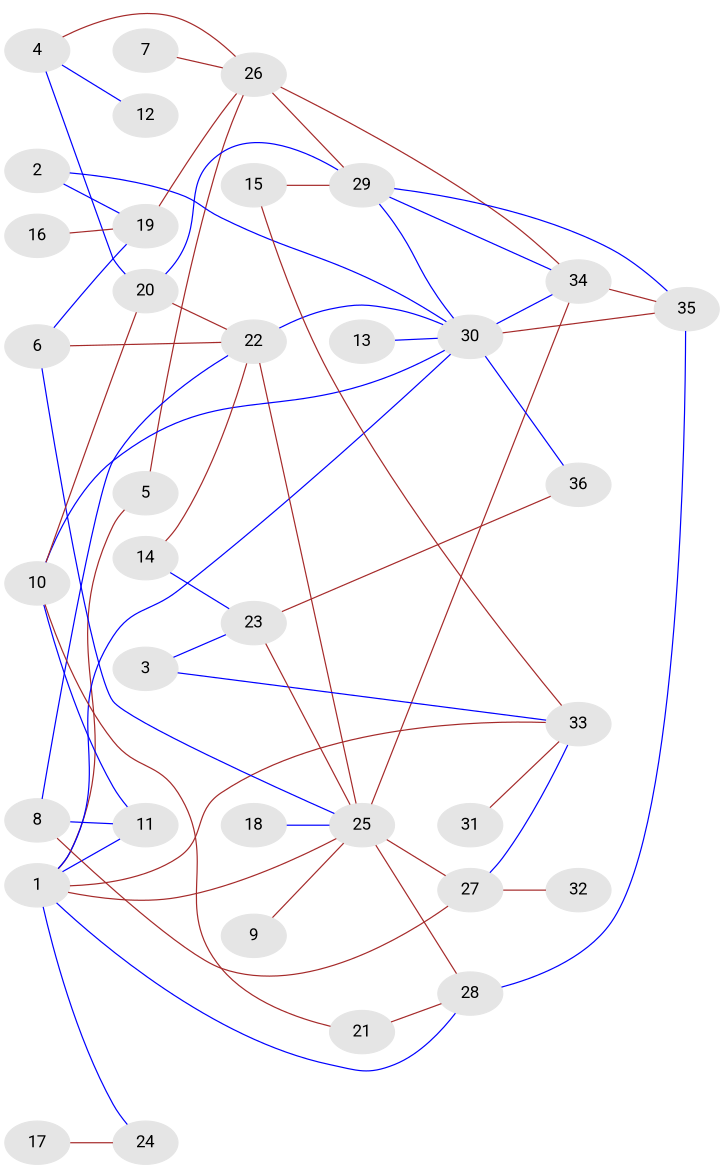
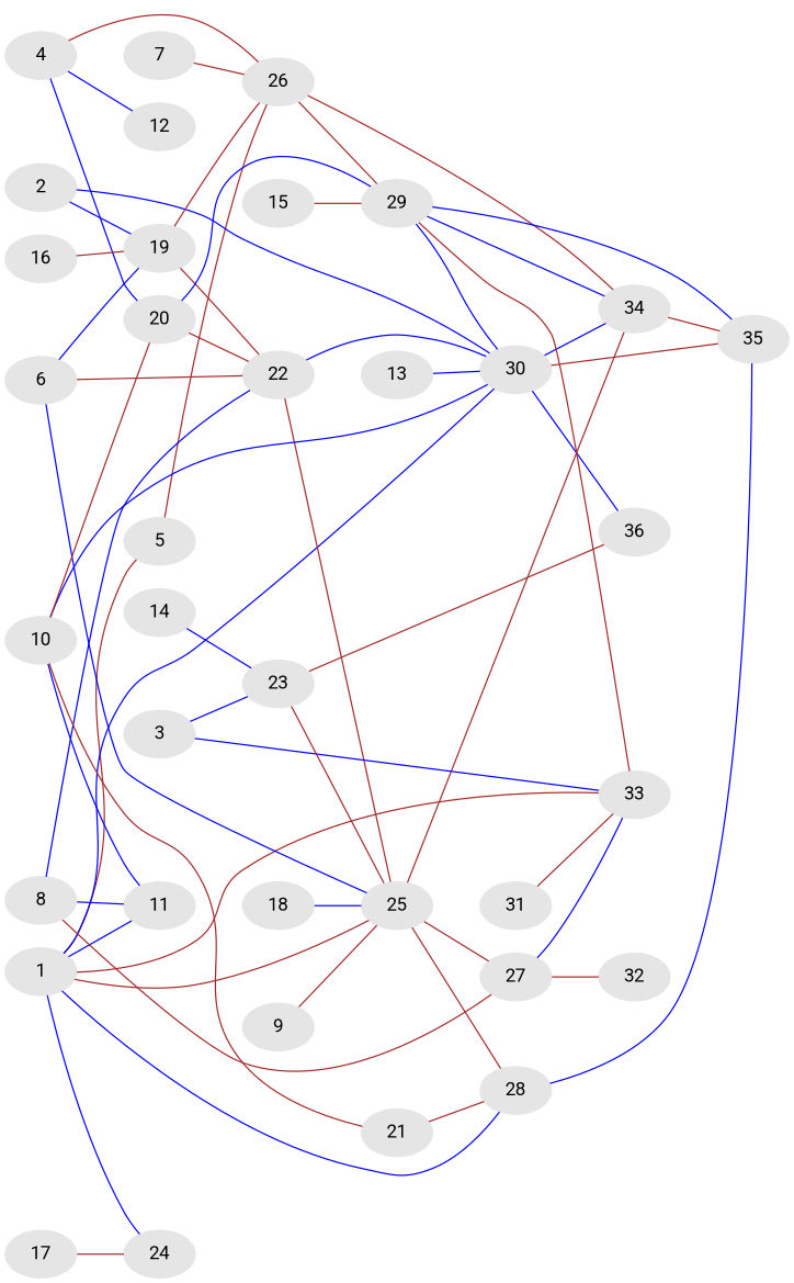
  graph {
    fontname=Roboto
    rankdir=LR
    node [color=gray90 fontname=Roboto style=filled]
    edge [color=brown fontname=Roboto weight=1.0]
    1
    5
    11
    24
    25
    28
    30
    33
    26
    27
    34
    35
    36
    2
    19
    22
    3
    23
    4
    12
    20
    29
    6
    7
    8
    32
    9
    10
    21
    13
    14
    15
    16
    17
    18
    31
    1 -- 5
    1 -- 11 [color=blue]
    1 -- 24 [color=blue]
    1 -- 25
    1 -- 28 [color=blue]
    1 -- 30 [color=blue]
    1 -- 33
    5 -- 26
    25 -- 28
    25 -- 27
    25 -- 34
    28 -- 35 [color=blue]
    30 -- 34 [color=blue]
    30 -- 35
    30 -- 36 [color=blue]
    26 -- 34
    26 -- 29
    27 -- 33 [color=blue]
    27 -- 32
    34 -- 35
    2 -- 30 [color=blue]
    2 -- 19 [color=blue]
    19 -- 26
-   14 -- 22
+   19 -- 22
    22 -- 25
    22 -- 30 [color=blue]
    3 -- 33 [color=blue]
    3 -- 23 [color=blue]
    23 -- 25
    23 -- 36
    4 -- 26 [weight=2.0]
    4 -- 12 [color=blue]
    4 -- 20 [color=blue]
    20 -- 22
    20 -- 29 [color=blue]
    29 -- 30 [color=blue]
-   15 -- 33
+   29 -- 33
    29 -- 34 [color=blue]
    29 -- 35 [color=blue]
    6 -- 25 [color=blue]
    6 -- 19 [color=blue]
    6 -- 22
    7 -- 26
    8 -- 11 [color=blue]
    8 -- 27
    8 -- 22 [color=blue]
    9 -- 25
    10 -- 11 [color=blue]
    10 -- 30 [color=blue]
    10 -- 20
    10 -- 21
    21 -- 28
    13 -- 30 [color=blue]
    14 -- 23 [color=blue]
    15 -- 29
    16 -- 19
    17 -- 24
    18 -- 25 [color=blue]
    31 -- 33
  }
